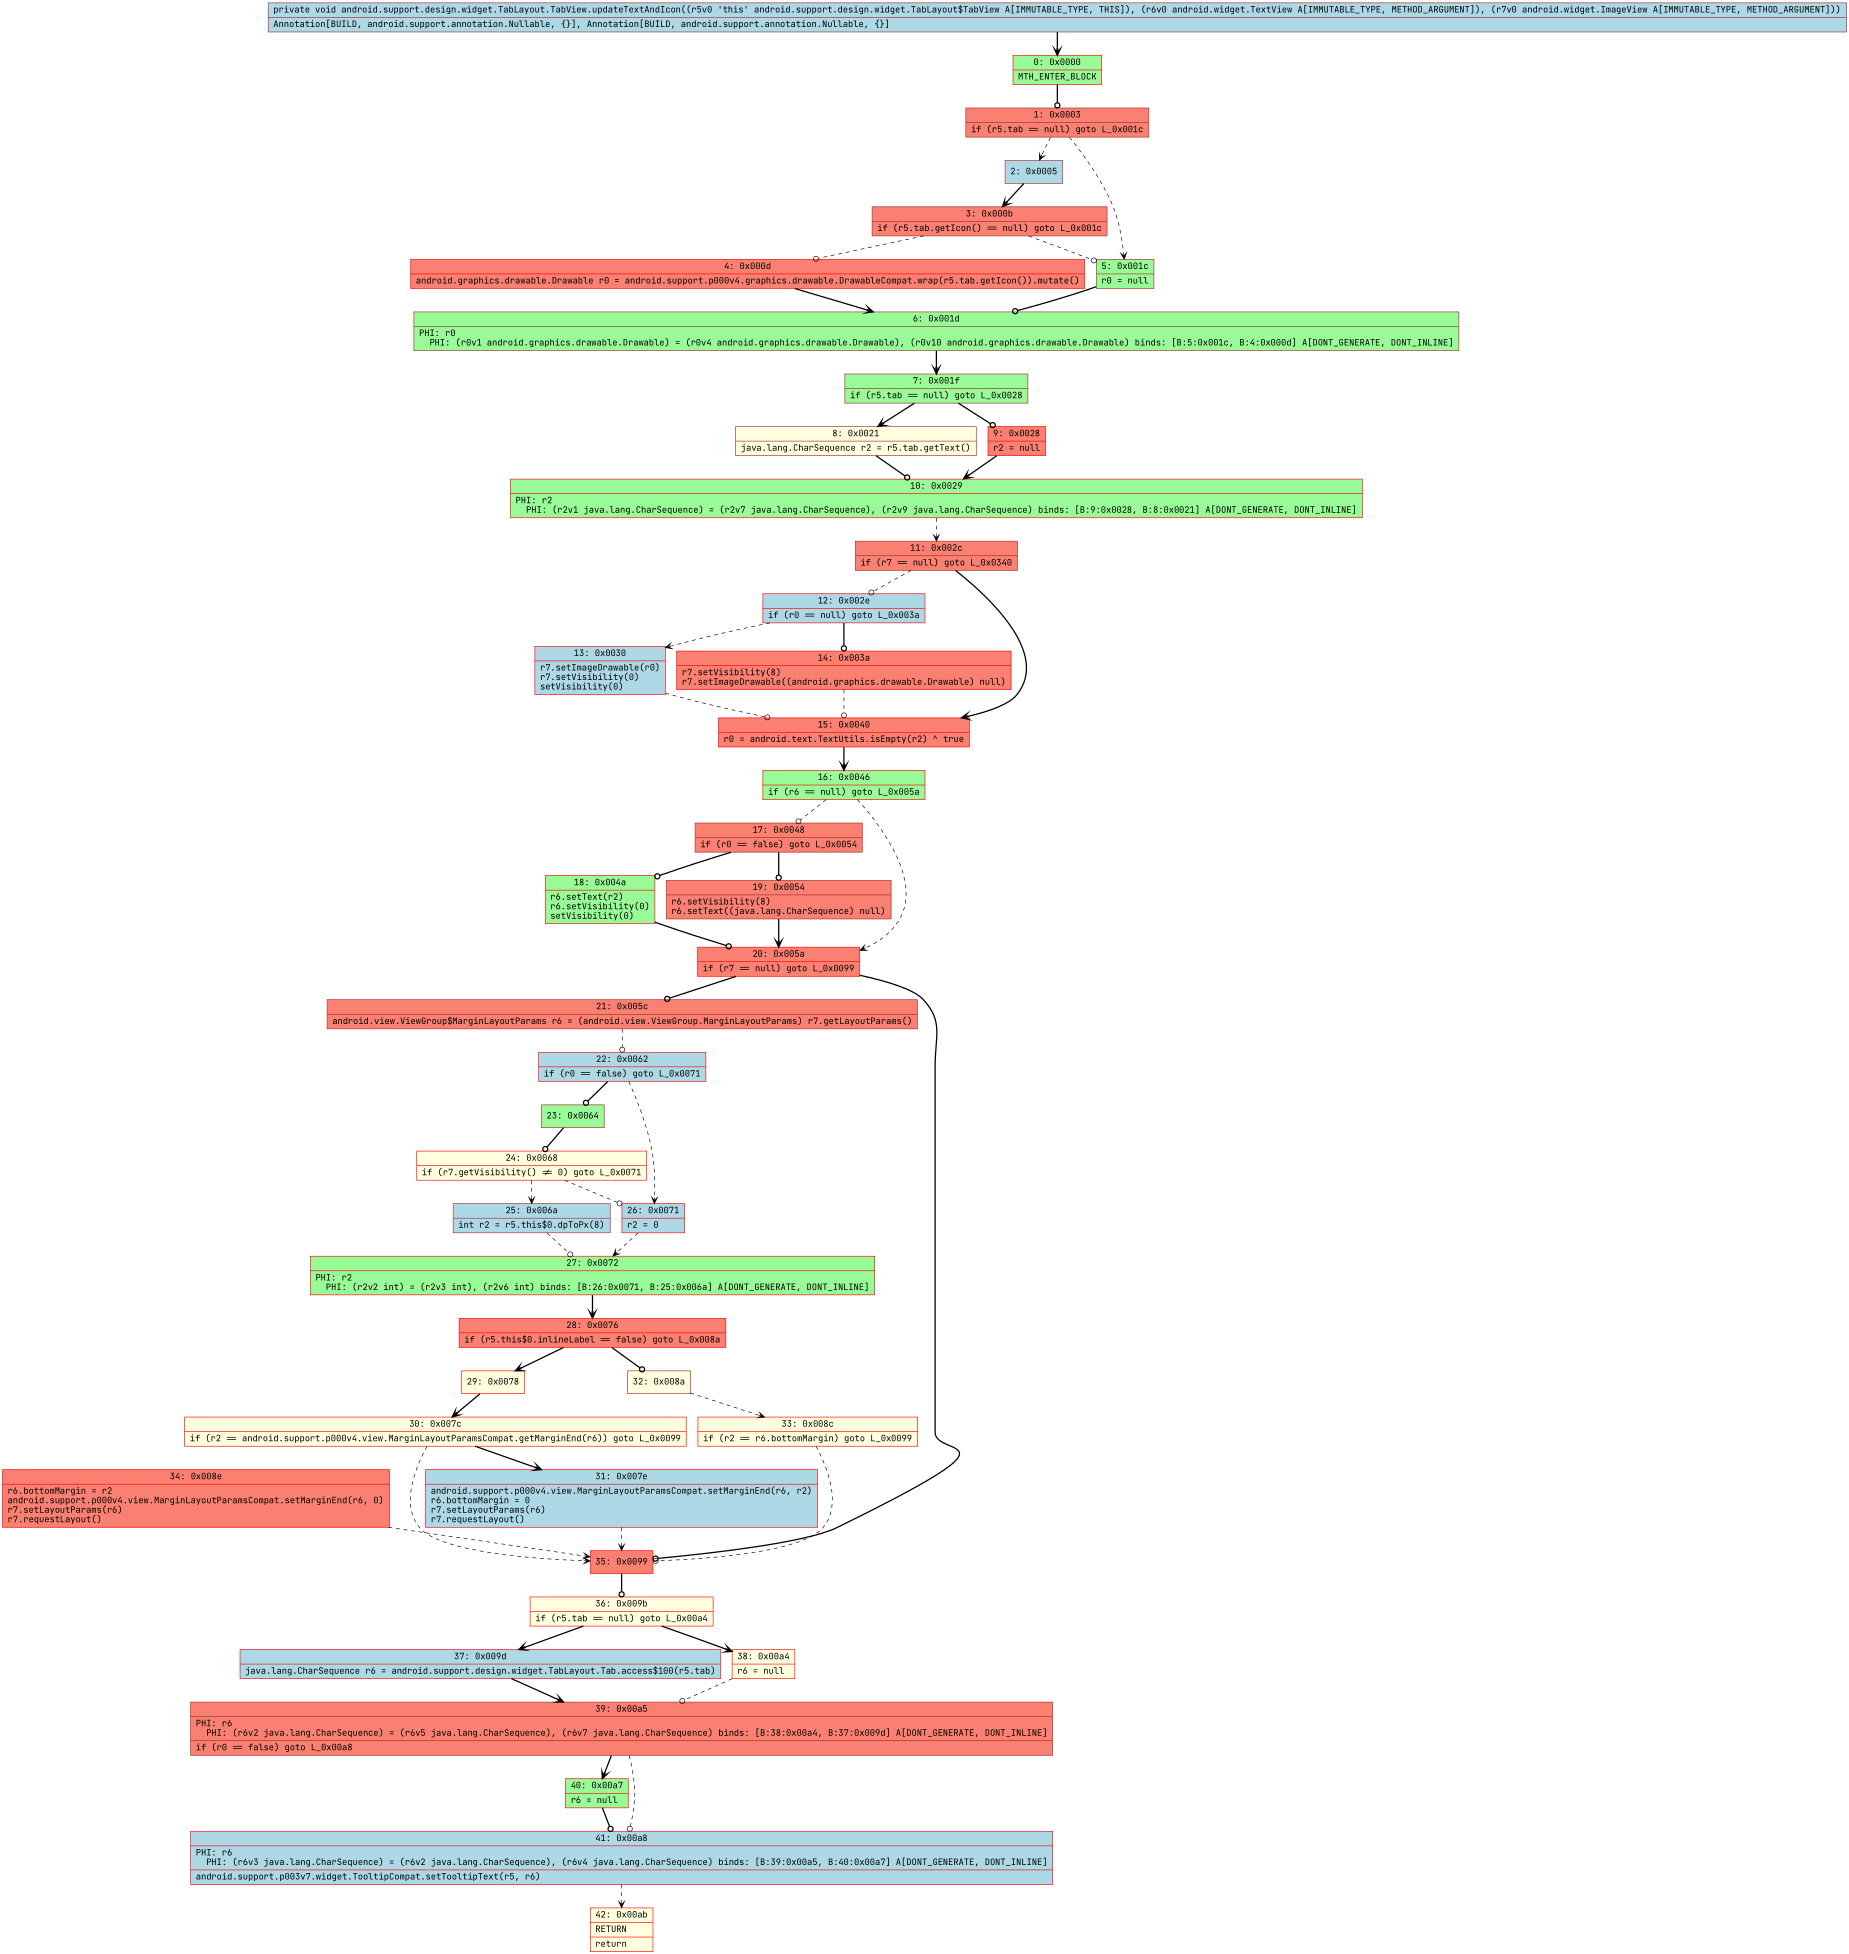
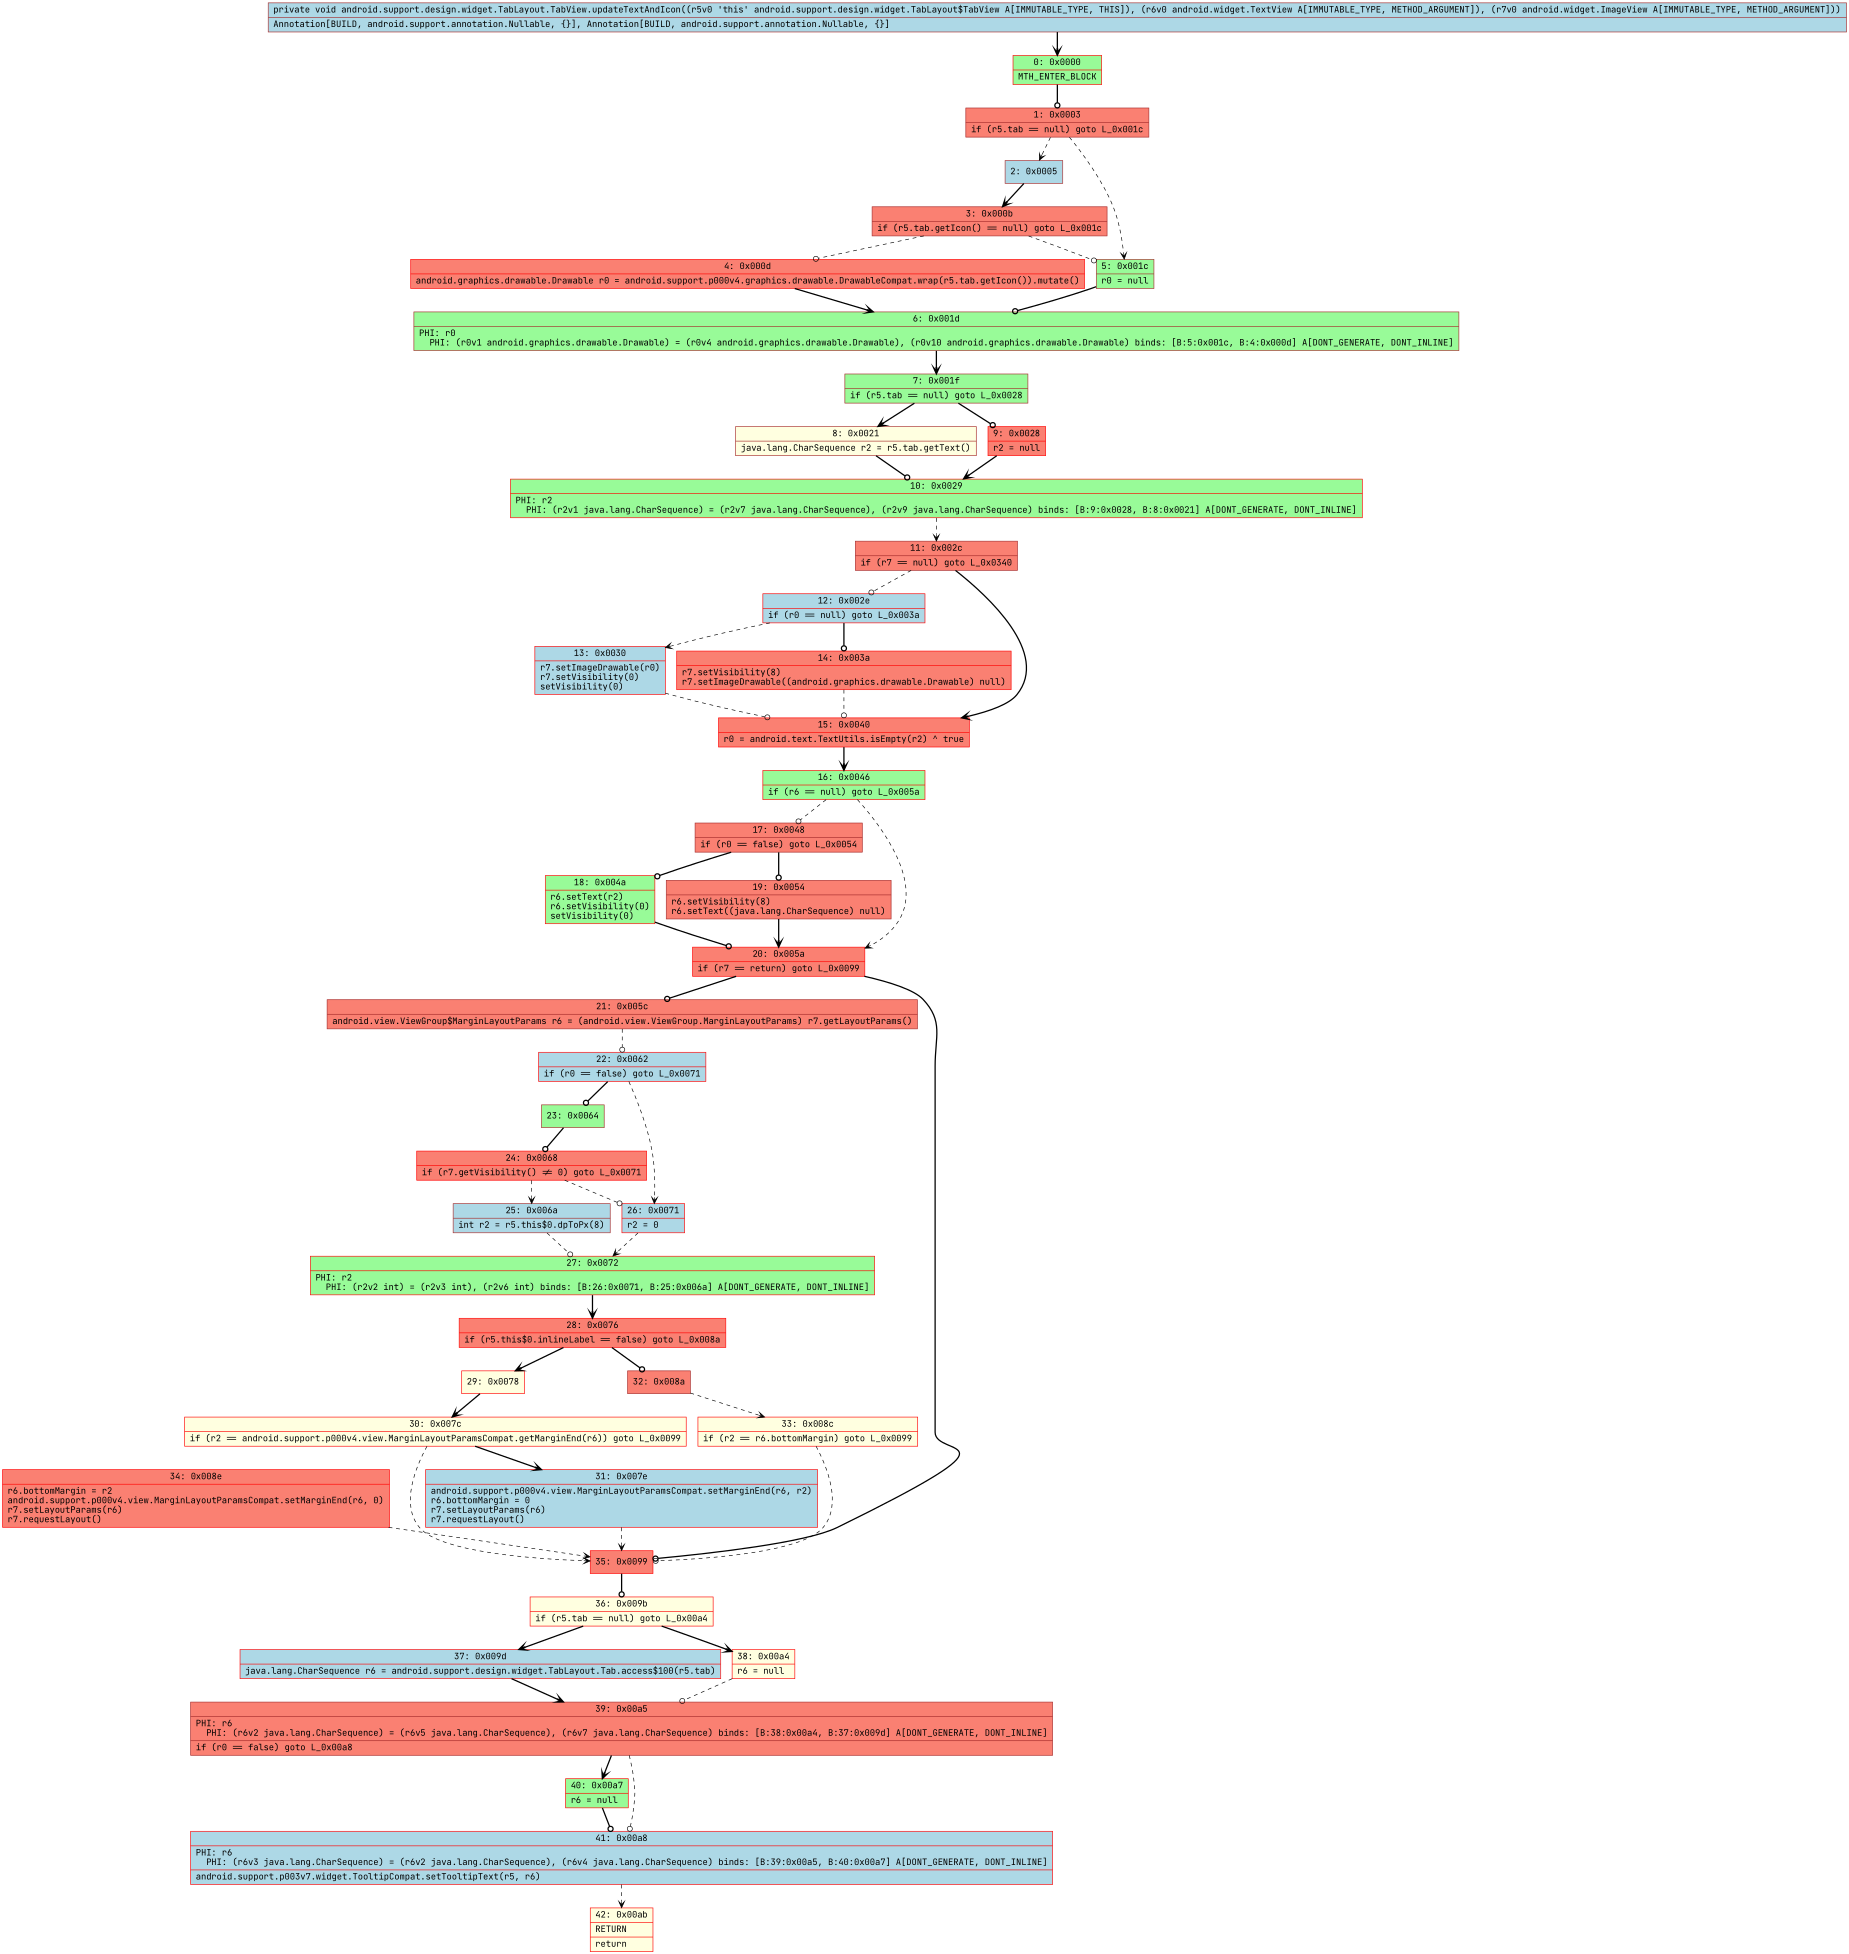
  digraph {
    fontname="JetBrains Mono"
    node [color=red fillcolor=salmon fontname="JetBrains Mono" shape=record style=filled]
    edge [arrowhead=vee fontname="JetBrains Mono" style=bold]
    n1 [fillcolor=palegreen label="{0\:\ 0x0000|MTH_ENTER_BLOCK\l}"]
    n2 [color=brown label="{1\:\ 0x0003|if (r5.tab == null) goto L_0x001c\l}"]
    n3 [color=brown fillcolor=lightblue label="{2\:\ 0x0005}"]
    n4 [color=brown fillcolor=palegreen label="{5\:\ 0x001c|r0 = null\l}"]
    n5 [color=brown label="{3\:\ 0x000b|if (r5.tab.getIcon() == null) goto L_0x001c\l}"]
    n6 [color=brown fillcolor=palegreen label="{6\:\ 0x001d|PHI: r0 \l  PHI: (r0v1 android.graphics.drawable.Drawable) = (r0v4 android.graphics.drawable.Drawable), (r0v10 android.graphics.drawable.Drawable) binds: [B:5:0x001c, B:4:0x000d] A[DONT_GENERATE, DONT_INLINE]\l}"]
    n7 [label="{4\:\ 0x000d|android.graphics.drawable.Drawable r0 = android.support.p000v4.graphics.drawable.DrawableCompat.wrap(r5.tab.getIcon()).mutate()\l}"]
    n8 [color=brown fillcolor=palegreen label="{7\:\ 0x001f|if (r5.tab == null) goto L_0x0028\l}"]
    n9 [color=brown fillcolor=lightyellow label="{8\:\ 0x0021|java.lang.CharSequence r2 = r5.tab.getText()\l}"]
    n10 [label="{9\:\ 0x0028|r2 = null\l}"]
    n11 [fillcolor=palegreen label="{10\:\ 0x0029|PHI: r2 \l  PHI: (r2v1 java.lang.CharSequence) = (r2v7 java.lang.CharSequence), (r2v9 java.lang.CharSequence) binds: [B:9:0x0028, B:8:0x0021] A[DONT_GENERATE, DONT_INLINE]\l}"]
    n12 [color=brown label="{11\:\ 0x002c|if (r7 == null) goto L_0x0340\l}"]
    n13 [fillcolor=lightblue label="{12\:\ 0x002e|if (r0 == null) goto L_0x003a\l}"]
    n14 [label="{15\:\ 0x0040|r0 = android.text.TextUtils.isEmpty(r2) ^ true\l}"]
    n15 [fillcolor=lightblue label="{13\:\ 0x0030|r7.setImageDrawable(r0)\lr7.setVisibility(0)\lsetVisibility(0)\l}"]
    n16 [label="{14\:\ 0x003a|r7.setVisibility(8)\lr7.setImageDrawable((android.graphics.drawable.Drawable) null)\l}"]
    n17 [fillcolor=palegreen label="{16\:\ 0x0046|if (r6 == null) goto L_0x005a\l}"]
    n18 [color=brown label="{17\:\ 0x0048|if (r0 == false) goto L_0x0054\l}"]
-   n19 [label="{20\:\ 0x005a|if (r7 == null) goto L_0x0099\l}"]
+   n19 [label="{20\:\ 0x005a|if (r7 == return) goto L_0x0099\l}"]
    n20 [fillcolor=palegreen label="{18\:\ 0x004a|r6.setText(r2)\lr6.setVisibility(0)\lsetVisibility(0)\l}"]
    n21 [color=brown label="{19\:\ 0x0054|r6.setVisibility(8)\lr6.setText((java.lang.CharSequence) null)\l}"]
    n22 [color=brown label="{21\:\ 0x005c|android.view.ViewGroup$MarginLayoutParams r6 = (android.view.ViewGroup.MarginLayoutParams) r7.getLayoutParams()\l}"]
    n23 [label="{35\:\ 0x0099}"]
    n24 [fillcolor=lightblue label="{22\:\ 0x0062|if (r0 == false) goto L_0x0071\l}"]
    n25 [fillcolor=lightyellow label="{36\:\ 0x009b|if (r5.tab == null) goto L_0x00a4\l}"]
    n26 [color=brown fillcolor=palegreen label="{23\:\ 0x0064}"]
    n27 [fillcolor=lightblue label="{26\:\ 0x0071|r2 = 0\l}"]
-   n28 [fillcolor=lightyellow label="{24\:\ 0x0068|if (r7.getVisibility() != 0) goto L_0x0071\l}"]
+   n28 [label="{24\:\ 0x0068|if (r7.getVisibility() != 0) goto L_0x0071\l}"]
    n29 [fillcolor=palegreen label="{27\:\ 0x0072|PHI: r2 \l  PHI: (r2v2 int) = (r2v3 int), (r2v6 int) binds: [B:26:0x0071, B:25:0x006a] A[DONT_GENERATE, DONT_INLINE]\l}"]
    n30 [color=brown fillcolor=lightblue label="{25\:\ 0x006a|int r2 = r5.this$0.dpToPx(8)\l}"]
    n31 [label="{28\:\ 0x0076|if (r5.this$0.inlineLabel == false) goto L_0x008a\l}"]
    n32 [fillcolor=lightyellow label="{29\:\ 0x0078}"]
-   n33 [color=brown fillcolor=lightyellow label="{32\:\ 0x008a}"]
+   n33 [color=brown label="{32\:\ 0x008a}"]
    n34 [fillcolor=lightyellow label="{30\:\ 0x007c|if (r2 == android.support.p000v4.view.MarginLayoutParamsCompat.getMarginEnd(r6)) goto L_0x0099\l}"]
    n35 [fillcolor=lightyellow label="{33\:\ 0x008c|if (r2 == r6.bottomMargin) goto L_0x0099\l}"]
    n36 [fillcolor=lightblue label="{31\:\ 0x007e|android.support.p000v4.view.MarginLayoutParamsCompat.setMarginEnd(r6, r2)\lr6.bottomMargin = 0\lr7.setLayoutParams(r6)\lr7.requestLayout()\l}"]
    n37 [label="{34\:\ 0x008e|r6.bottomMargin = r2\landroid.support.p000v4.view.MarginLayoutParamsCompat.setMarginEnd(r6, 0)\lr7.setLayoutParams(r6)\lr7.requestLayout()\l}"]
    n38 [fillcolor=lightblue label="{37\:\ 0x009d|java.lang.CharSequence r6 = android.support.design.widget.TabLayout.Tab.access$100(r5.tab)\l}"]
    n39 [fillcolor=lightyellow label="{38\:\ 0x00a4|r6 = null\l}"]
    n40 [color=brown label="{39\:\ 0x00a5|PHI: r6 \l  PHI: (r6v2 java.lang.CharSequence) = (r6v5 java.lang.CharSequence), (r6v7 java.lang.CharSequence) binds: [B:38:0x00a4, B:37:0x009d] A[DONT_GENERATE, DONT_INLINE]\l|if (r0 == false) goto L_0x00a8\l}"]
    n41 [fillcolor=palegreen label="{40\:\ 0x00a7|r6 = null\l}"]
    n42 [fillcolor=lightblue label="{41\:\ 0x00a8|PHI: r6 \l  PHI: (r6v3 java.lang.CharSequence) = (r6v2 java.lang.CharSequence), (r6v4 java.lang.CharSequence) binds: [B:39:0x00a5, B:40:0x00a7] A[DONT_GENERATE, DONT_INLINE]\l|android.support.p003v7.widget.TooltipCompat.setTooltipText(r5, r6)\l}"]
    n43 [fillcolor=lightyellow label="{42\:\ 0x00ab|RETURN\l|return\l}"]
    n44 [color=brown fillcolor=lightblue label="{private void android.support.design.widget.TabLayout.TabView.updateTextAndIcon((r5v0 'this' android.support.design.widget.TabLayout$TabView A[IMMUTABLE_TYPE, THIS]), (r6v0 android.widget.TextView A[IMMUTABLE_TYPE, METHOD_ARGUMENT]), (r7v0 android.widget.ImageView A[IMMUTABLE_TYPE, METHOD_ARGUMENT]))  | Annotation[BUILD, android.support.annotation.Nullable, \{\}], Annotation[BUILD, android.support.annotation.Nullable, \{\}]\l}"]
    n1 -> n2 [arrowhead=odot]
    n2 -> n3 [style=dashed]
    n2 -> n4 [style=dashed]
    n3 -> n5
    n4 -> n6 [arrowhead=odot]
    n5 -> n4 [arrowhead=odot style=dashed]
    n5 -> n7 [arrowhead=odot style=dashed]
    n6 -> n8
    n7 -> n6
    n8 -> n9
    n8 -> n10 [arrowhead=odot]
    n9 -> n11 [arrowhead=odot]
    n10 -> n11
    n11 -> n12 [style=dashed]
    n12 -> n13 [arrowhead=odot style=dashed]
    n12 -> n14
    n13 -> n15 [style=dashed]
    n13 -> n16 [arrowhead=odot]
    n14 -> n17
    n15 -> n14 [arrowhead=odot style=dashed]
    n16 -> n14 [arrowhead=odot style=dashed]
    n17 -> n18 [arrowhead=odot style=dashed]
    n17 -> n19 [style=dashed]
    n18 -> n20 [arrowhead=odot]
    n18 -> n21 [arrowhead=odot]
    n19 -> n22 [arrowhead=odot]
    n19 -> n23 [arrowhead=odot]
    n20 -> n19 [arrowhead=odot]
    n21 -> n19
    n22 -> n24 [arrowhead=odot style=dashed]
    n23 -> n25 [arrowhead=odot]
    n24 -> n26 [arrowhead=odot]
    n24 -> n27 [style=dashed]
    n25 -> n38
    n25 -> n39
    n26 -> n28 [arrowhead=odot]
    n27 -> n29 [style=dashed]
    n28 -> n27 [arrowhead=odot style=dashed]
    n28 -> n30 [style=dashed]
    n29 -> n31
    n30 -> n29 [arrowhead=odot style=dashed]
    n31 -> n32
    n31 -> n33 [arrowhead=odot]
    n32 -> n34
    n33 -> n35 [style=dashed]
    n34 -> n23 [style=dashed]
    n34 -> n36
    n35 -> n23 [arrowhead=odot style=dashed]
    n36 -> n23 [style=dashed]
    n37 -> n23 [style=dashed]
    n38 -> n40
    n39 -> n40 [arrowhead=odot style=dashed]
    n40 -> n41
    n40 -> n42 [arrowhead=odot style=dashed]
    n41 -> n42 [arrowhead=odot]
    n42 -> n43 [style=dashed]
    n44 -> n1
  }
